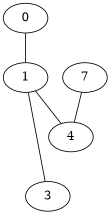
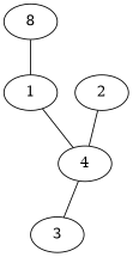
  strict graph {
    edge [weight=5]
-   0
+   0 [label=8]
    1
    3
    4
-   2 [label=7]
+   2
    0 -- 1 [weight=4]
-   1 -- 3
+   4 -- 3
    1 -- 4
    2 -- 4 [weight=2]
  }
